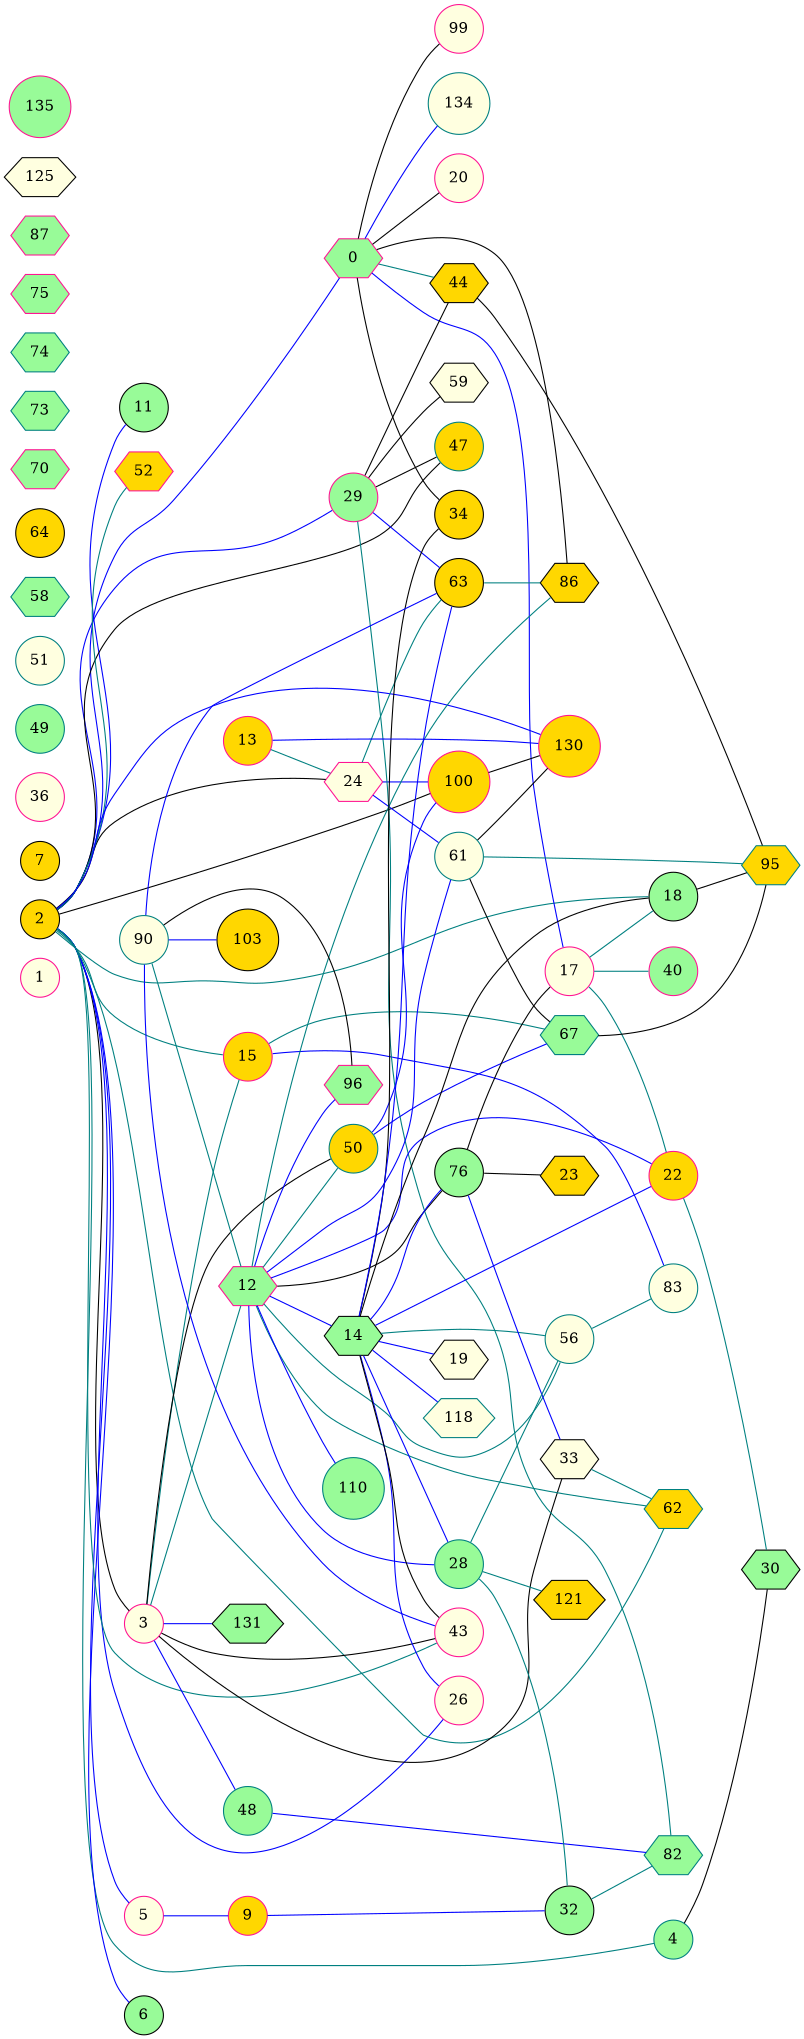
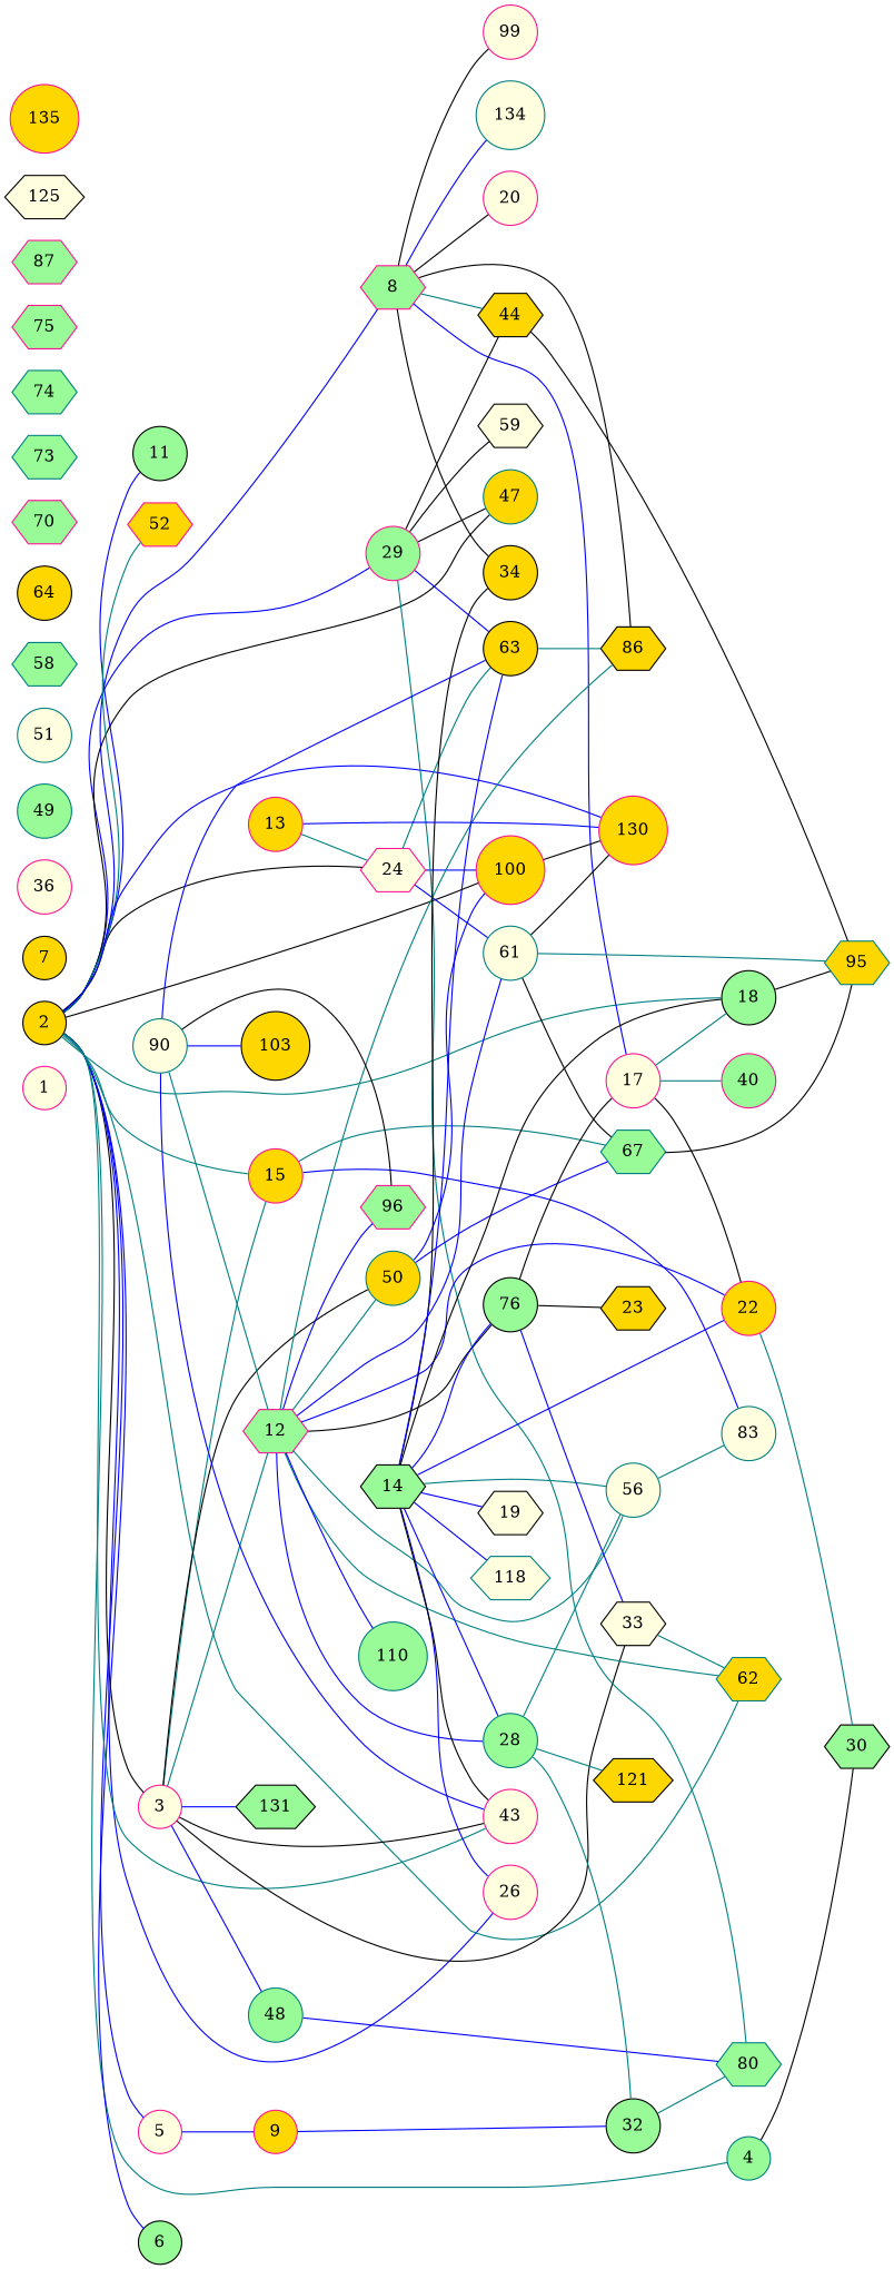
  graph {
    rankdir=LR
    node [color=deeppink fillcolor=palegreen shape=circle style=filled]
    edge [color=blue]
    1 [fillcolor=lightyellow]
    2 [color=black fillcolor=gold super="+25+77+104+106+114+129"]
    3 [fillcolor=lightyellow super="+68+82"]
    4 [color=teal super="+21"]
    5 [fillcolor=lightyellow super="+42"]
    6 [color=black]
-   8 [shape=hexagon super="+81+93+139" label=0]
+   8 [shape=hexagon super="+81+93+139"]
    11 [color=black super="+57"]
    15 [fillcolor=gold super="+37+60+108"]
    18 [color=black super="+69"]
    24 [fillcolor=lightyellow shape=hexagon super="+35+55"]
    26 [fillcolor=lightyellow]
    29 [super="+53+89+105"]
    43 [fillcolor=lightyellow super="+65"]
    47 [color=teal fillcolor=gold super="+122"]
    52 [fillcolor=gold shape=hexagon]
    62 [color=teal fillcolor=gold shape=hexagon]
    100 [fillcolor=gold super="+133"]
    130 [fillcolor=gold super="+137"]
    12 [shape=hexagon super="+38+54+88+101"]
    33 [color=black fillcolor=lightyellow shape=hexagon super="+92"]
    48 [color=teal super="+107+126"]
    50 [color=teal fillcolor=gold super="+85"]
    131 [color=black shape=hexagon]
    30 [color=black shape=hexagon]
    9 [fillcolor=gold super="+113"]
    17 [fillcolor=lightyellow super="+79+91"]
    20 [fillcolor=lightyellow]
    34 [color=black fillcolor=gold super="+123"]
    44 [color=black fillcolor=gold shape=hexagon super="+46+117"]
    86 [color=black fillcolor=gold shape=hexagon super="+124"]
    99 [fillcolor=lightyellow]
    134 [color=teal fillcolor=lightyellow]
    67 [color=teal shape=hexagon super="+71+132"]
    83 [color=teal fillcolor=lightyellow]
    95 [color=teal fillcolor=gold shape=hexagon super="+98+138"]
    63 [color=black fillcolor=gold super="+66+115"]
    61 [color=teal fillcolor=lightyellow super="+76+102"]
    59 [color=black fillcolor=lightyellow shape=hexagon]
-   80 [color=teal shape=hexagon super="+109" label=82]
+   80 [color=teal shape=hexagon super="+109"]
    96 [shape=hexagon]
    14 [color=black shape=hexagon super="+27+31+84+111+116"]
    n43 [color=black label=76 super="+112+127"]
    22 [fillcolor=gold super="+94+128"]
    28 [color=teal super="+39+120"]
    56 [color=teal fillcolor=lightyellow super="+72+97"]
    110 [color=teal]
    32 [color=black super="+45"]
    7 [color=black fillcolor=gold]
    40 [super="+41"]
    n51 [color=teal fillcolor=lightyellow label=90 super="+78+119"]
    103 [color=black fillcolor=gold]
    19 [color=black fillcolor=lightyellow shape=hexagon]
    118 [color=teal fillcolor=lightyellow shape=hexagon]
    23 [color=black fillcolor=gold shape=hexagon super="+90"]
    121 [color=black fillcolor=gold shape=hexagon]
    13 [fillcolor=gold super="+136"]
    36 [fillcolor=lightyellow]
    49 [color=teal]
    51 [color=teal fillcolor=lightyellow]
    58 [color=teal shape=hexagon]
    64 [color=black fillcolor=gold]
    70 [shape=hexagon]
    73 [color=teal shape=hexagon]
    74 [color=teal shape=hexagon]
    75 [shape=hexagon]
    87 [shape=hexagon]
    125 [color=black fillcolor=lightyellow shape=hexagon]
-   135
+   135 [fillcolor=gold]
    2 -- 3 [color=black]
    2 -- 4 [color=teal]
    2 -- 5
    2 -- 6
    2 -- 8
    2 -- 11
    2 -- 15 [color=teal]
    2 -- 18 [color=teal]
    2 -- 24 [color=black]
    2 -- 26
    2 -- 29
    2 -- 43 [color=teal]
    2 -- 47 [color=black]
    2 -- 52 [color=teal weight=2]
    2 -- 62 [color=teal]
    2 -- 100 [color=black]
    2 -- 130
    3 -- 15 [color=teal]
    3 -- 43 [color=black]
    3 -- 12 [color=teal]
    3 -- 33 [color=black]
    3 -- 48
    3 -- 50 [color=black]
    3 -- 131
    4 -- 30 [color=black]
    5 -- 9
    8 -- 17
    8 -- 20 [color=black]
    8 -- 34 [color=black]
    8 -- 44 [color=teal]
    8 -- 86 [color=black]
    8 -- 99 [color=black]
    8 -- 134
    15 -- 67 [color=teal]
    15 -- 83
    18 -- 95 [color=black]
    24 -- 100
    24 -- 63 [color=teal]
    24 -- 61
    29 -- 47 [color=black]
    29 -- 44 [color=black]
    29 -- 63
    29 -- 59 [color=black]
    29 -- 80 [color=teal]
    100 -- 130 [color=black]
    12 -- 62 [color=teal]
    12 -- 50 [color=teal]
    12 -- 86 [color=teal]
    12 -- 61
    12 -- 96
-   12 -- 14
    12 -- n43 [color=black]
    12 -- 22
    12 -- 28
    12 -- 56 [color=teal]
    12 -- 110
    33 -- 62 [color=teal]
    48 -- 80
    50 -- 100
    50 -- 67
    9 -- 32
    17 -- 18 [color=teal]
-   17 -- 22 [color=teal]
+   17 -- 22 [color=black]
    17 -- 40 [color=teal]
    44 -- 95 [color=black]
    67 -- 95 [color=black]
    63 -- 86 [color=teal]
    61 -- 130 [color=black]
    61 -- 67 [color=black]
    61 -- 95 [color=teal]
    14 -- 18 [color=black]
    14 -- 26
    14 -- 43 [color=black]
    14 -- 34 [color=black]
    14 -- 63
    14 -- n43
    14 -- 22
    14 -- 28 [weight=2]
    14 -- 56 [color=teal]
    14 -- 19
    14 -- 118
    n43 -- 33
    n43 -- 17 [color=black]
    n43 -- 23 [color=black]
    22 -- 30 [color=teal]
    28 -- 56 [color=teal]
    28 -- 32 [color=teal]
    28 -- 121 [color=teal]
    56 -- 83 [color=teal]
    32 -- 80 [color=teal]
    n51 -- 43
    n51 -- 12 [color=teal]
    n51 -- 63
    n51 -- 96 [color=black]
    n51 -- 103
    13 -- 24 [color=teal]
    13 -- 130
  }
